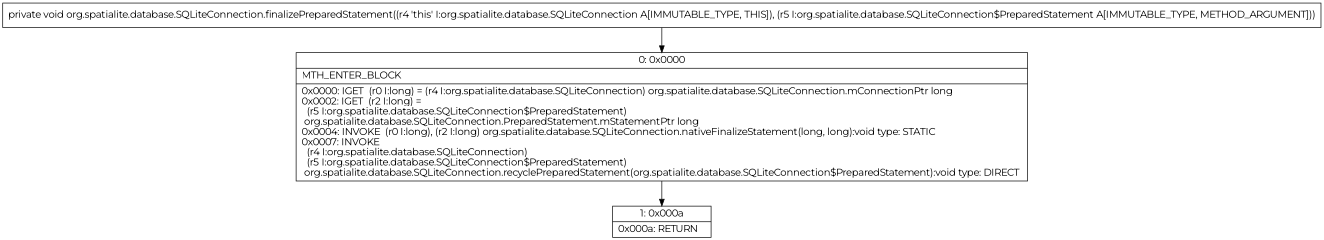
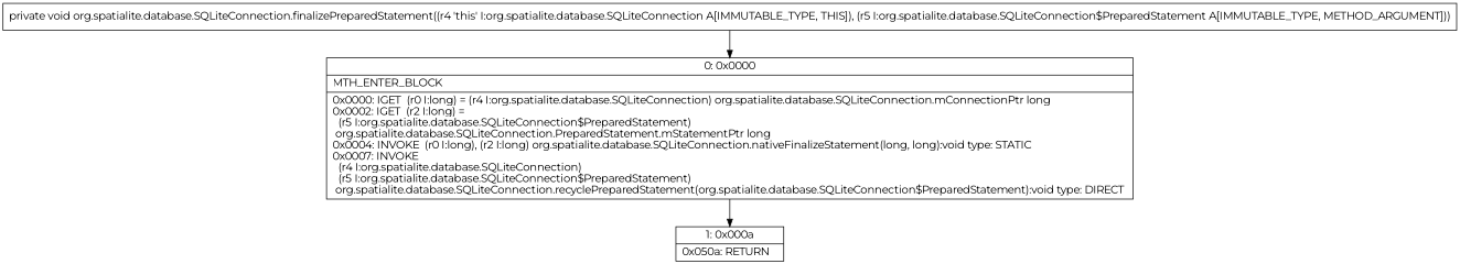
  digraph {
    fontname=Montserrat
    node [shape=record fontname=Montserrat]
    edge [fontname=Montserrat]
    n1 [label="{0\:\ 0x0000|MTH_ENTER_BLOCK\l|0x0000: IGET  (r0 I:long) = (r4 I:org.spatialite.database.SQLiteConnection) org.spatialite.database.SQLiteConnection.mConnectionPtr long \l0x0002: IGET  (r2 I:long) = \l  (r5 I:org.spatialite.database.SQLiteConnection$PreparedStatement)\l org.spatialite.database.SQLiteConnection.PreparedStatement.mStatementPtr long \l0x0004: INVOKE  (r0 I:long), (r2 I:long) org.spatialite.database.SQLiteConnection.nativeFinalizeStatement(long, long):void type: STATIC \l0x0007: INVOKE  \l  (r4 I:org.spatialite.database.SQLiteConnection)\l  (r5 I:org.spatialite.database.SQLiteConnection$PreparedStatement)\l org.spatialite.database.SQLiteConnection.recyclePreparedStatement(org.spatialite.database.SQLiteConnection$PreparedStatement):void type: DIRECT \l}"]
-   n2 [label="{1\:\ 0x000a|0x000a: RETURN   \l}"]
+   n2 [label="{1\:\ 0x000a|0x050a: RETURN   \l}"]
    n3 [label="{private void org.spatialite.database.SQLiteConnection.finalizePreparedStatement((r4 'this' I:org.spatialite.database.SQLiteConnection A[IMMUTABLE_TYPE, THIS]), (r5 I:org.spatialite.database.SQLiteConnection$PreparedStatement A[IMMUTABLE_TYPE, METHOD_ARGUMENT])) }"]
    n1 -> n2
    n3 -> n1
  }
